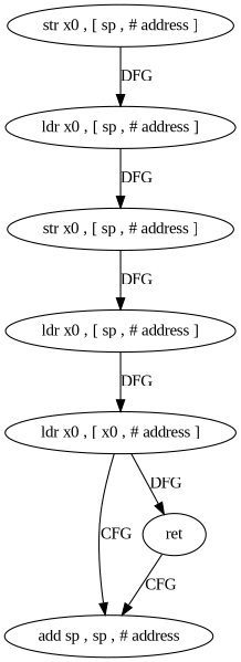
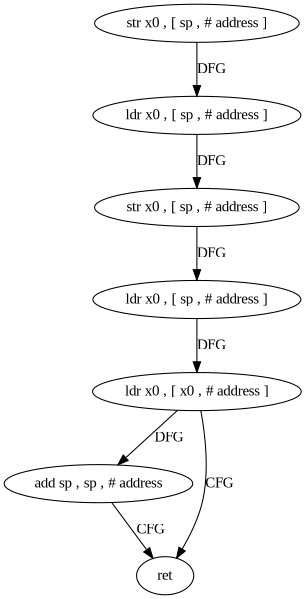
  digraph {
    fontname="Liberation Serif"
    node [fontname="Liberation Serif"]
    edge [fontname="Liberation Serif"]
    n1 [label="str x0 , [ sp , # address ]"]
    n2 [label="ldr x0 , [ sp , # address ]"]
    n3 [label="str x0 , [ sp , # address ]"]
    n4 [label="ldr x0 , [ sp , # address ]"]
    n5 [label="ldr x0 , [ x0 , # address ]"]
    n6 [label="add sp , sp , # address"]
    n7 [label=ret]
    n1 -> n2 [label=DFG]
    n2 -> n3 [label=DFG]
    n3 -> n4 [label=DFG]
    n4 -> n5 [label=DFG]
-   n5 -> n6 [label=CFG]
-   n5 -> n7 [label=DFG]
-   n7 -> n6 [label=CFG]
+   n5 -> n6 [label=DFG]
+   n5 -> n7 [label=CFG]
+   n6 -> n7 [label=CFG]
  }
